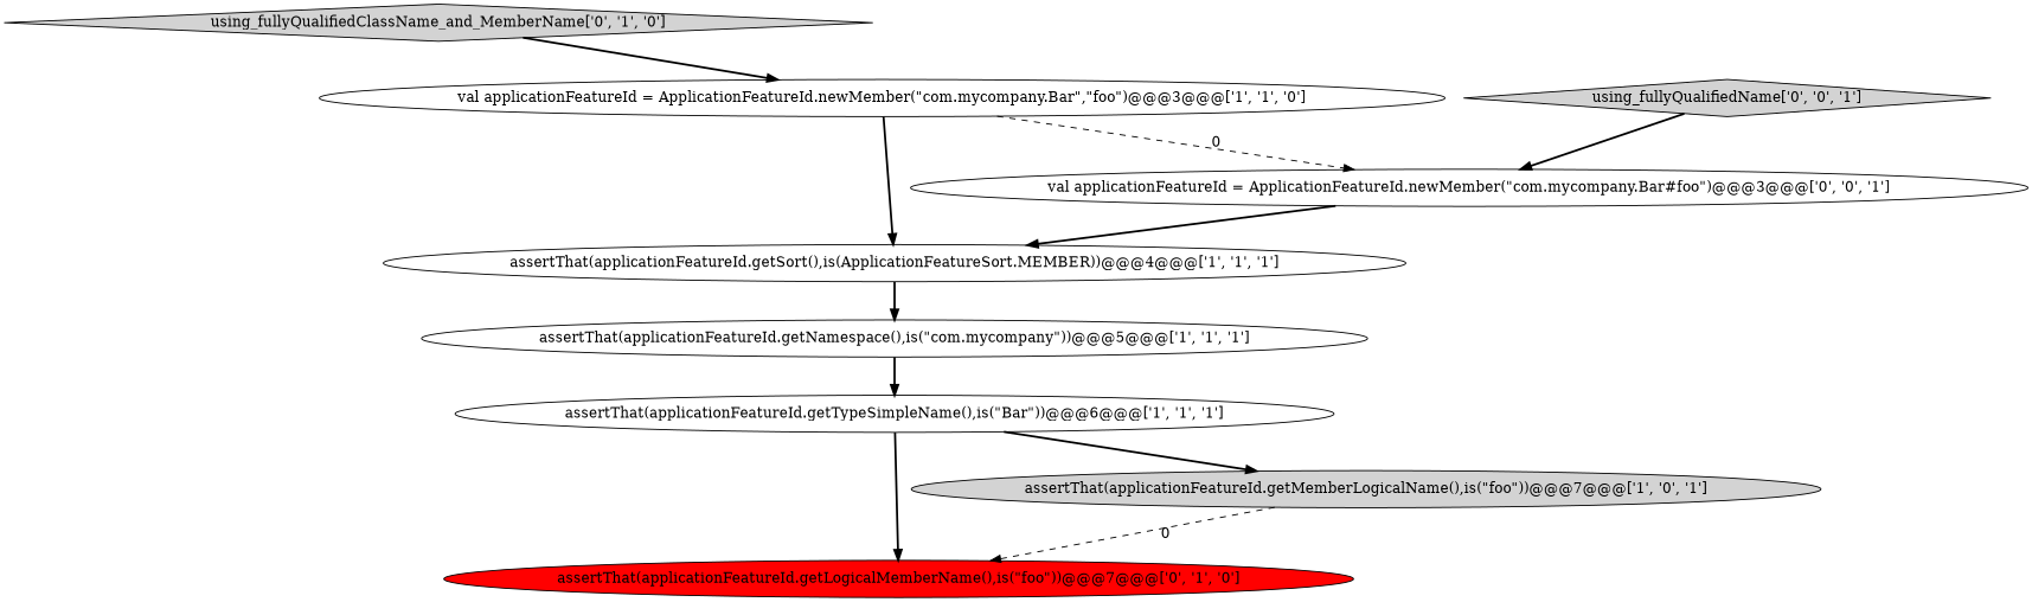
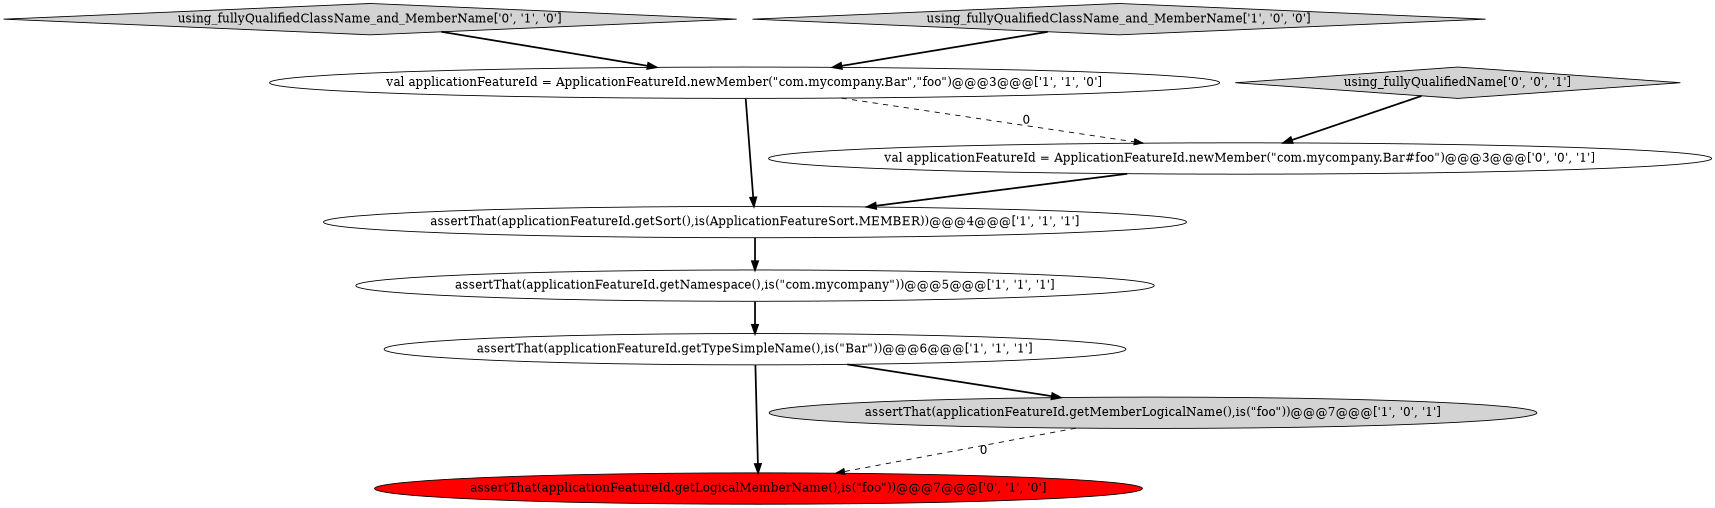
  digraph {
    node [fillcolor=white shape=ellipse style=filled]
    edge [style=bold]
    n1 [fillcolor=lightgray label="using_fullyQualifiedClassName_and_MemberName['0', '1', '0']" shape=diamond]
    n2 [label="val applicationFeatureId = ApplicationFeatureId.newMember(\"com.mycompany.Bar\",\"foo\")@@@3@@@['1', '1', '0']"]
    n3 [fillcolor=lightgray label="using_fullyQualifiedName['0', '0', '1']" shape=diamond]
    n4 [label="val applicationFeatureId = ApplicationFeatureId.newMember(\"com.mycompany.Bar#foo\")@@@3@@@['0', '0', '1']"]
    n5 [label="assertThat(applicationFeatureId.getSort(),is(ApplicationFeatureSort.MEMBER))@@@4@@@['1', '1', '1']"]
    n6 [label="assertThat(applicationFeatureId.getNamespace(),is(\"com.mycompany\"))@@@5@@@['1', '1', '1']"]
    n7 [label="assertThat(applicationFeatureId.getTypeSimpleName(),is(\"Bar\"))@@@6@@@['1', '1', '1']"]
    n8 [fillcolor=red label="assertThat(applicationFeatureId.getLogicalMemberName(),is(\"foo\"))@@@7@@@['0', '1', '0']"]
    n9 [fillcolor=lightgray label="assertThat(applicationFeatureId.getMemberLogicalName(),is(\"foo\"))@@@7@@@['1', '0', '1']"]
+   n10 [fillcolor=lightgray label="using_fullyQualifiedClassName_and_MemberName['1', '0', '0']" shape=diamond]
    n1 -> n2
    n2 -> n4 [label=0 style=dashed]
    n2 -> n5
    n3 -> n4
    n4 -> n5
    n5 -> n6
    n6 -> n7
    n7 -> n8
    n7 -> n9
    n9 -> n8 [label=0 style=dashed]
+   n10 -> n2
  }
